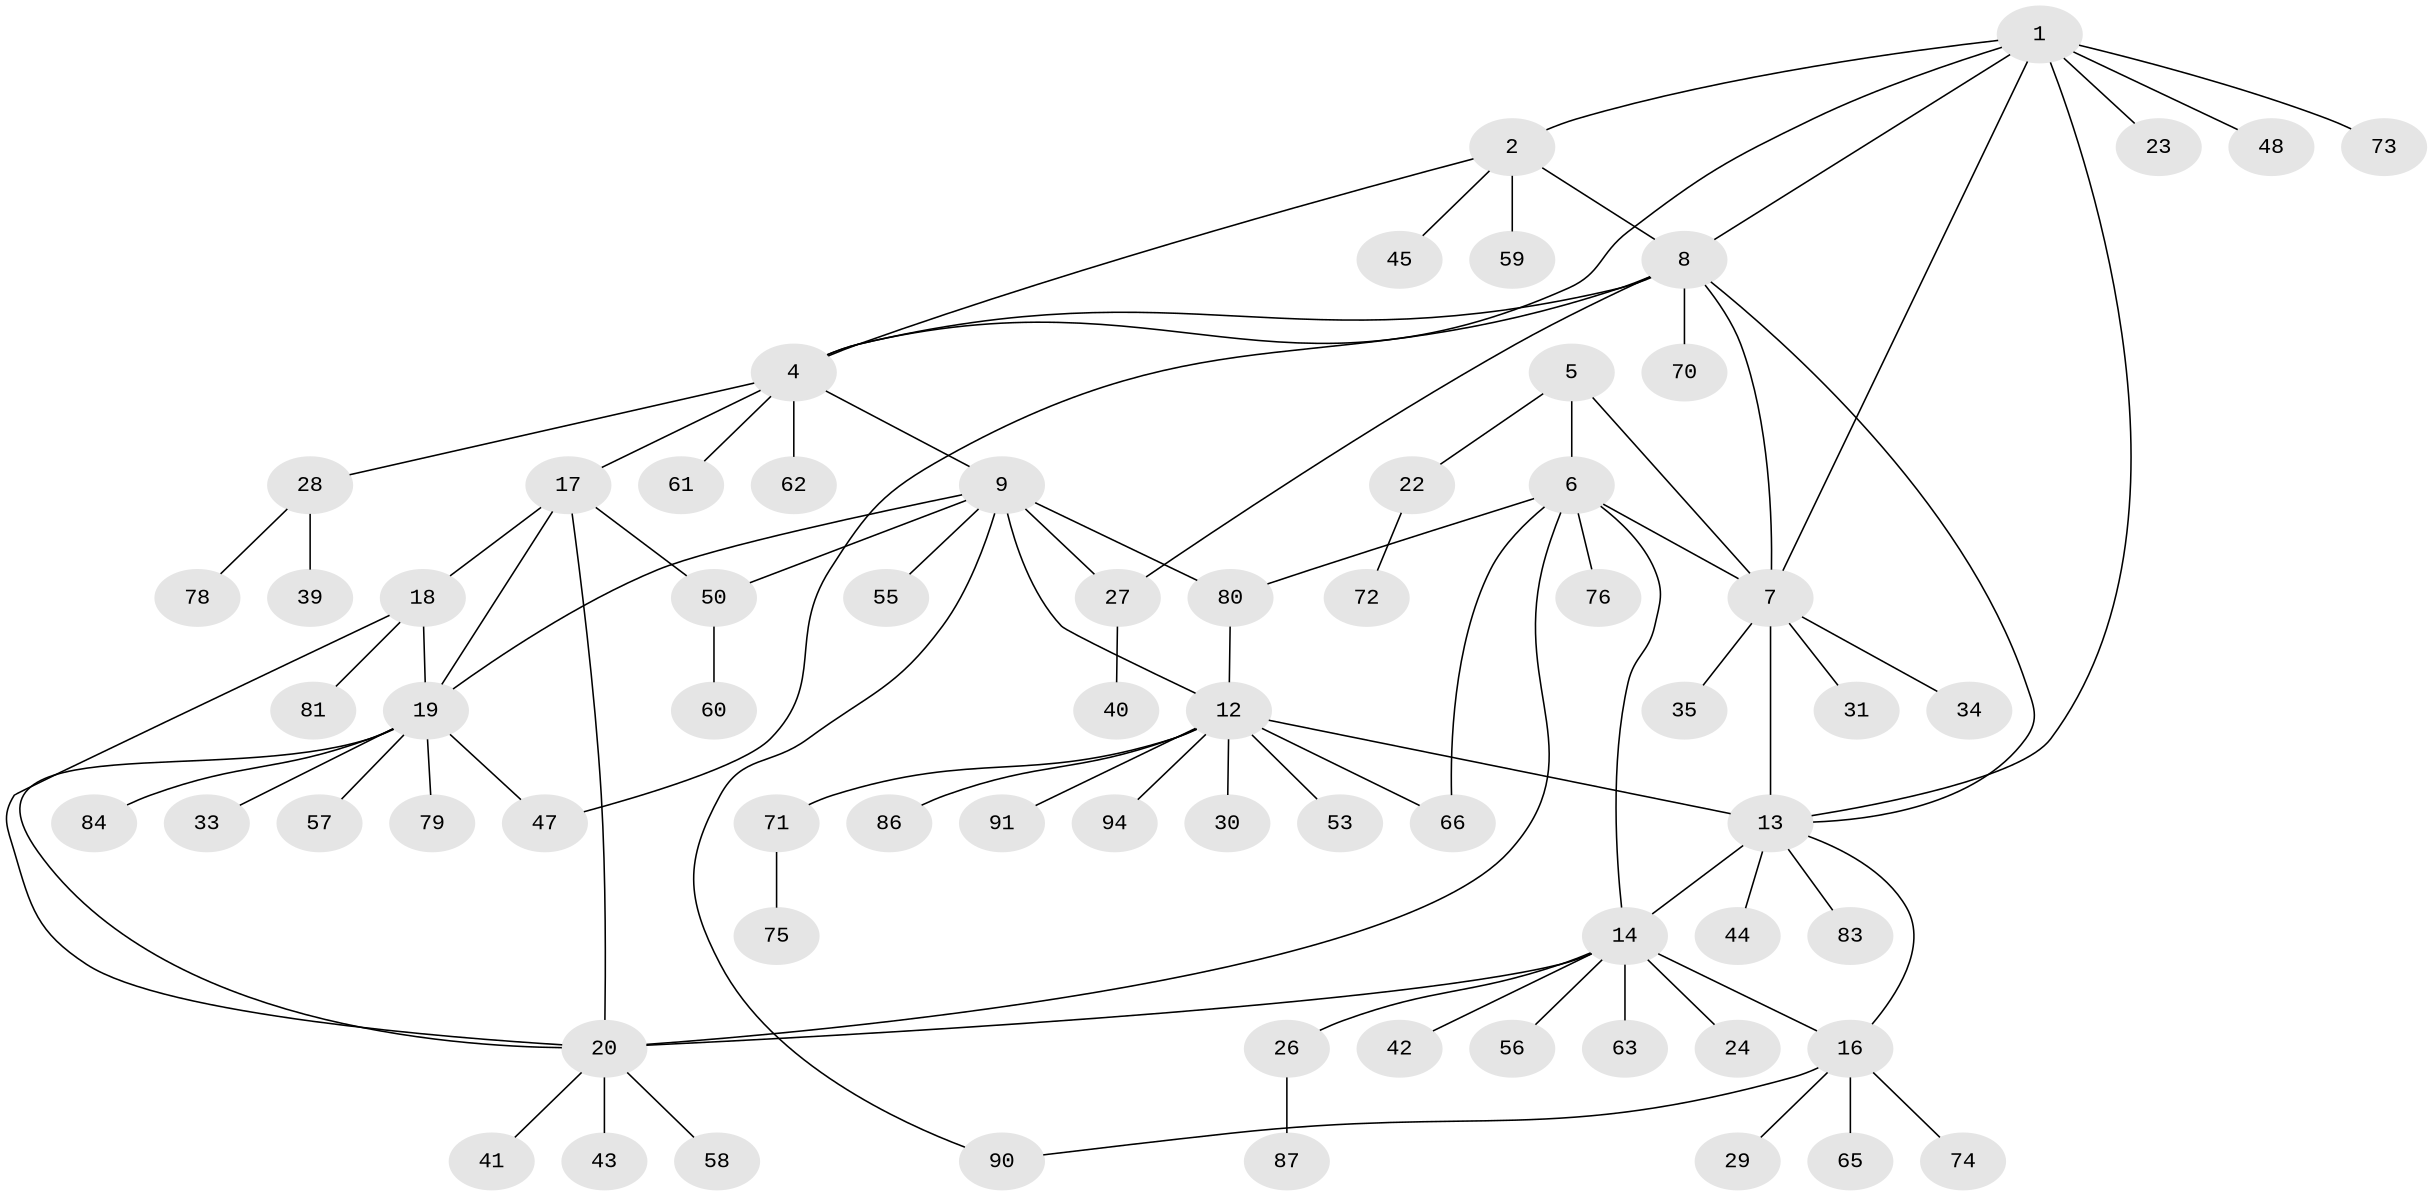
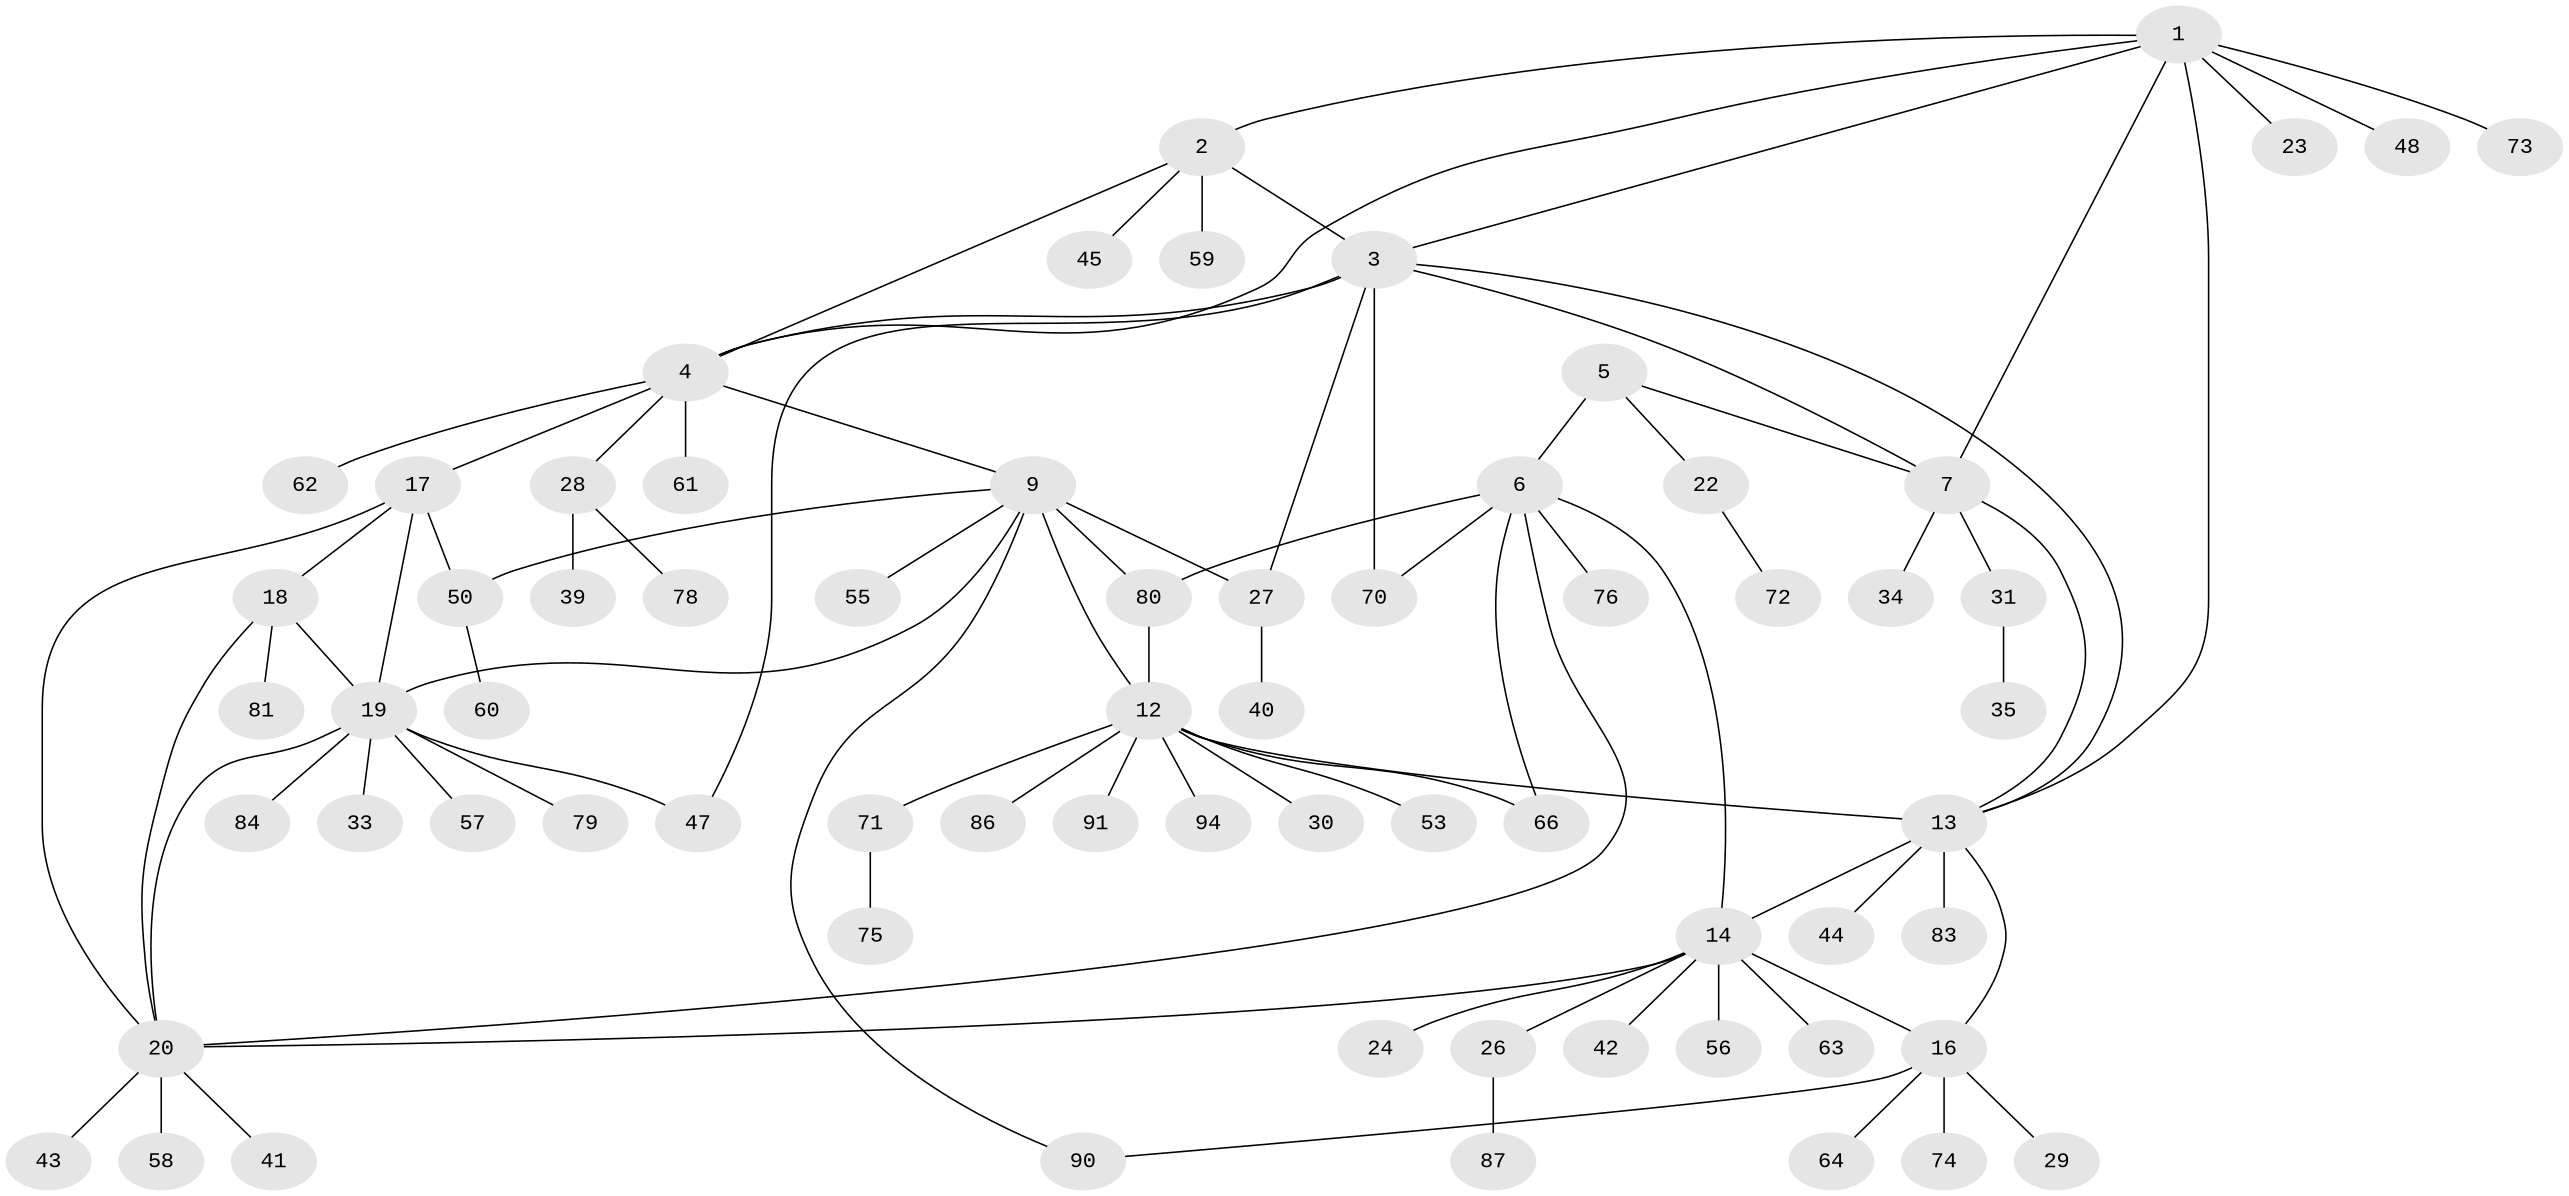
  graph {
    fontname="Liberation Mono"
    node [color=gray90 fontname="Liberation Mono" style=filled]
    edge [fontname="Liberation Mono"]
    1 [super="+80"]
    2 [super="+65"]
-   3 [super="+38" label=8]
+   3 [super="+38"]
    4 [super="+85"]
    7 [super="+25"]
    13 [super="+82"]
    23
    48
    73
    45
    59
    27 [super="+89"]
    47
    70
    9 [super="+21"]
    17 [super="+92"]
    28 [super="+69"]
    61
    62
    31
    34
    14 [super="+15"]
    16 [super="+36"]
    44
    83
    40
    n27 [label=80 super="+11"]
    12 [super="+32"]
    19 [super="+37"]
    50 [super="+68"]
    55
    90
    20 [super="+51"]
    18 [super="+67"]
    39
    78
    5 [super="+54"]
    6 [super="+8"]
    22 [super="+52"]
    66
    76
    72
    24
    26 [super="+77"]
    42
    56
    63
    41
    43
    58
    35 [super="+46"]
    30
    53
    71 [super="+88"]
    86
    91
    94
    33 [super="+49"]
    57
    79
    84
    60
    75
    29
-   64 [label=65]
+   64
    74
    87
    81
    1 -- 2
    1 -- 3
    1 -- 4
    1 -- 7
    1 -- 13
    1 -- 23
    1 -- 48
    1 -- 73
    2 -- 3
    2 -- 4
    2 -- 45
    2 -- 59
    3 -- 4
    3 -- 7
    3 -- 13
    3 -- 27
    3 -- 47
    3 -- 70
    4 -- 9
    4 -- 17
    4 -- 28
    4 -- 61
    4 -- 62
    7 -- 13
    7 -- 31
    7 -- 34
    13 -- 14 [weight=2]
    13 -- 16
    13 -- 44
    13 -- 83
    27 -- 40
    9 -- 27 [weight=2]
    9 -- n27 [weight=2]
    9 -- 12
    9 -- 19
    9 -- 50
    9 -- 55
    9 -- 90
    17 -- 19
    17 -- 50
    17 -- 20
    17 -- 18
    28 -- 39
    28 -- 78
-   7 -- 35
+   31 -- 35
    14 -- 16 [weight=2]
    14 -- 20
    14 -- 24
    14 -- 26
    14 -- 42
    14 -- 56
    14 -- 63
    16 -- 90
    16 -- 29
    16 -- 64
    16 -- 74
    n27 -- 12 [weight=2]
    12 -- 13
    12 -- 66
    12 -- 30
    12 -- 53
    12 -- 71
    12 -- 86
    12 -- 91
    12 -- 94
    19 -- 47
    19 -- 20
    19 -- 33
    19 -- 57
    19 -- 79
    19 -- 84
    50 -- 60
    20 -- 41
    20 -- 43
    20 -- 58
    18 -- 19
    18 -- 20
    18 -- 81
    5 -- 7
    5 -- 6 [weight=2]
    5 -- 22
-   6 -- 7 [weight=2]
+   6 -- 70 [weight=2]
    6 -- 14
    6 -- n27
    6 -- 20
    6 -- 66
    6 -- 76
    22 -- 72
    26 -- 87
    71 -- 75
  }
